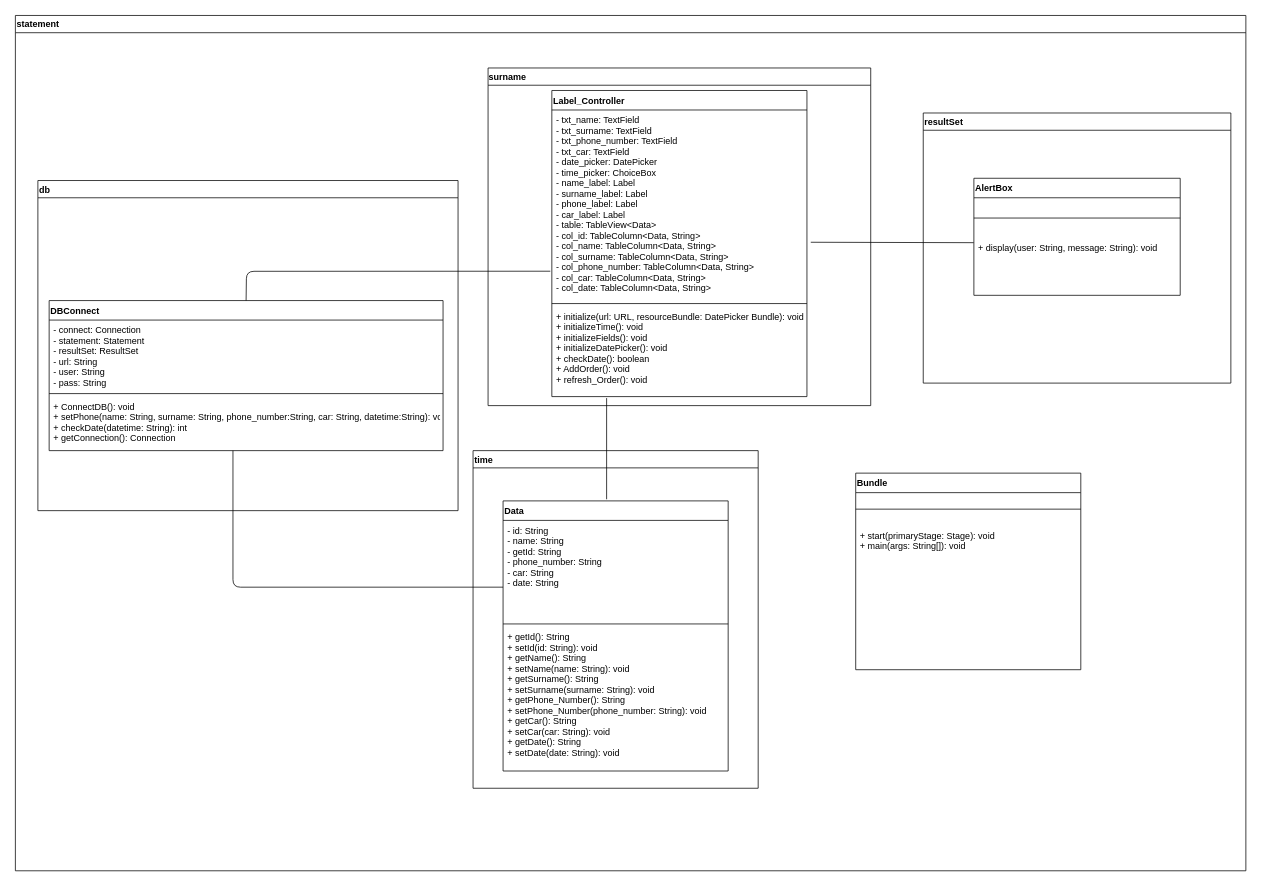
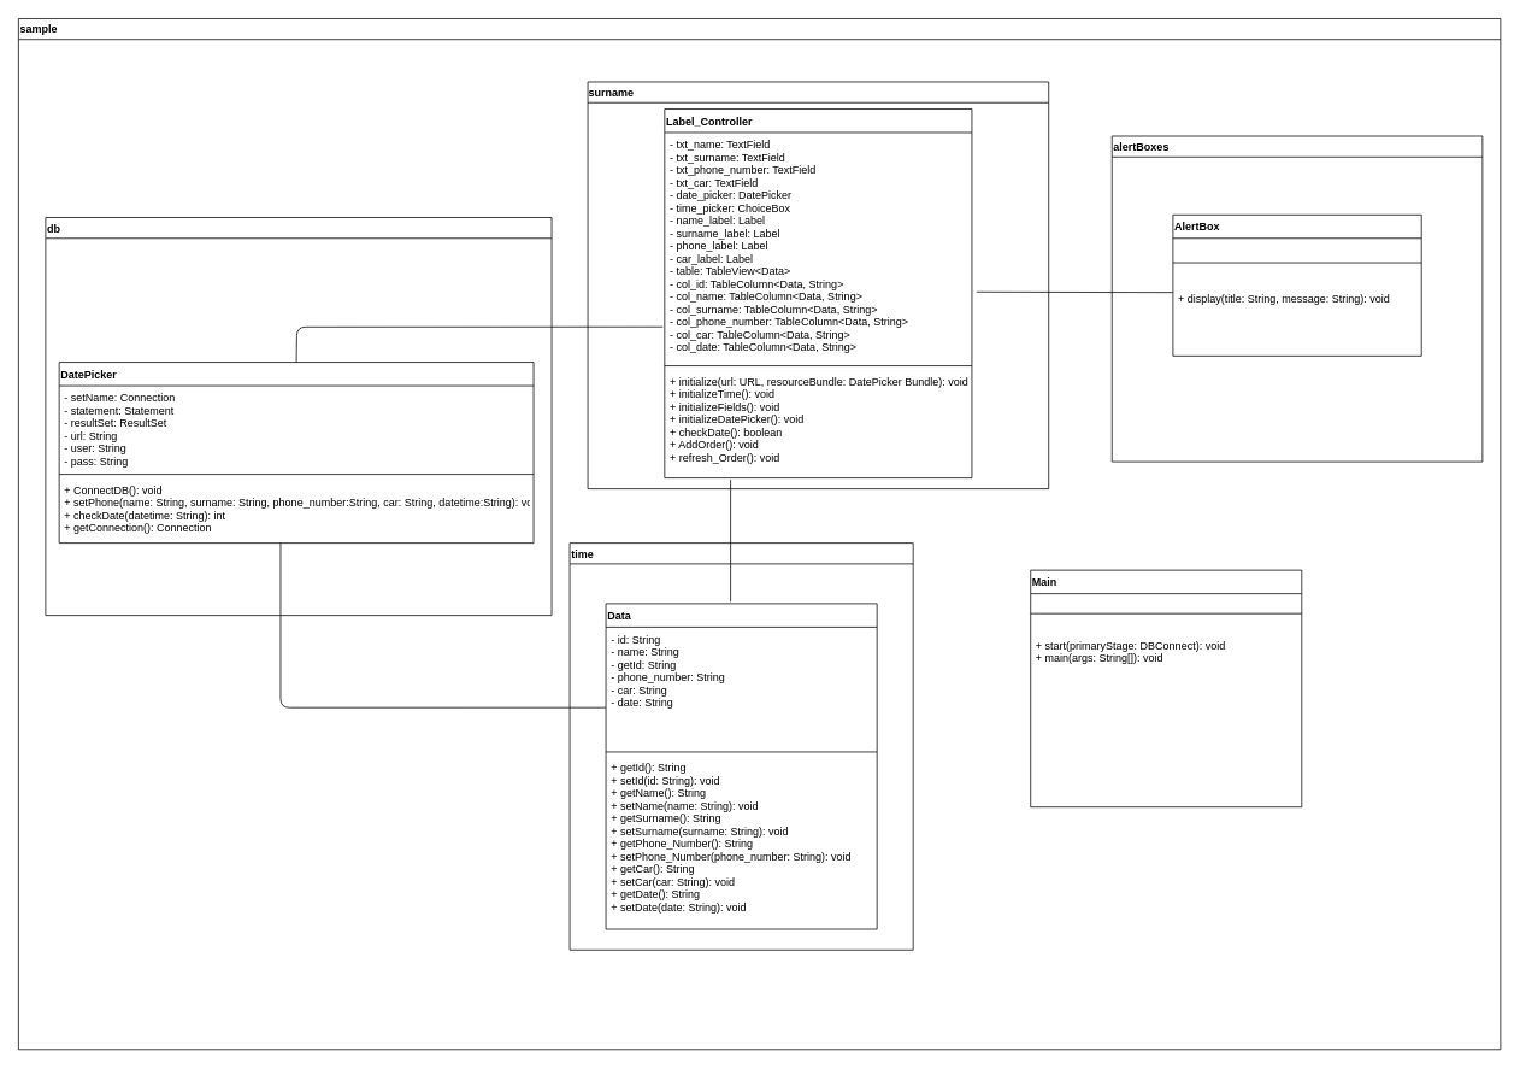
  <mxCell id="0" value="" />
  <mxCell id="1" parent="0" />
  <mxCell id="2" value="surname" style="swimlane;spacingLeft=-1;align=left;" parent="1" vertex="1"><mxGeometry x="650" y="90" width="510" height="450" as="geometry" /></mxCell>
  <mxCell id="3" value="Label_Controller" style="swimlane;fontStyle=1;align=left;verticalAlign=top;childLayout=stackLayout;horizontal=1;startSize=26;horizontalStack=0;resizeParent=1;resizeParentMax=0;resizeLast=0;collapsible=1;marginBottom=0;" parent="2" vertex="1"><mxGeometry x="85" y="30" width="340" height="408" as="geometry" /></mxCell>
  <mxCell id="4" value="- txt_name: TextField&#10;- txt_surname: TextField&#10;- txt_phone_number: TextField&#10;- txt_car: TextField&#10;- date_picker: DatePicker&#10;- time_picker: ChoiceBox&#10;- name_label: Label&#10;- surname_label: Label&#10;- phone_label: Label&#10;- car_label: Label&#10;- table: TableView&lt;Data&gt;&#10;- col_id: TableColumn&lt;Data, String&gt;&#10;- col_name: TableColumn&lt;Data, String&gt;&#10;- col_surname: TableColumn&lt;Data, String&gt;&#10;- col_phone_number: TableColumn&lt;Data, String&gt;&#10;- col_car: TableColumn&lt;Data, String&gt;&#10;- col_date: TableColumn&lt;Data, String&gt;&#10;" style="text;strokeColor=none;fillColor=none;align=left;verticalAlign=top;spacingLeft=4;spacingRight=4;overflow=hidden;rotatable=0;points=[[0,0.5],[1,0.5]];portConstraint=eastwest;" parent="3" vertex="1"><mxGeometry y="26" width="340" height="254" as="geometry" /></mxCell>
  <mxCell id="5" value="" style="line;strokeWidth=1;fillColor=none;align=left;verticalAlign=middle;spacingTop=-1;spacingLeft=3;spacingRight=3;rotatable=0;labelPosition=right;points=[];portConstraint=eastwest;" parent="3" vertex="1"><mxGeometry y="280" width="340" height="8" as="geometry" /></mxCell>
  <mxCell id="6" value="+ initialize(url: URL, resourceBundle: DatePicker Bundle): void&#10;+ initializeTime(): void&#10;+ initializeFields(): void&#10;+ initializeDatePicker(): void&#10;+ checkDate(): boolean&#10;+ AddOrder(): void&#10;+ refresh_Order(): void" style="text;strokeColor=none;fillColor=none;align=left;verticalAlign=top;spacingLeft=4;spacingRight=4;overflow=hidden;rotatable=0;points=[[0,0.5],[1,0.5]];portConstraint=eastwest;" parent="3" vertex="1"><mxGeometry y="288" width="340" height="120" as="geometry" /></mxCell>
  <mxCell id="7" value="time" style="swimlane;align=left;" parent="1" vertex="1"><mxGeometry x="630" y="600" width="380" height="450" as="geometry" /></mxCell>
  <mxCell id="8" value="Data" style="swimlane;fontStyle=1;align=left;verticalAlign=top;childLayout=stackLayout;horizontal=1;startSize=26;horizontalStack=0;resizeParent=1;resizeParentMax=0;resizeLast=0;collapsible=1;marginBottom=0;" parent="7" vertex="1"><mxGeometry x="40" y="67" width="300" height="360" as="geometry" /></mxCell>
  <mxCell id="9" value="- id: String  &#10;- name: String&#10;- getId: String&#10;- phone_number: String&#10;- car: String&#10;- date: String" style="text;strokeColor=none;fillColor=none;align=left;verticalAlign=top;spacingLeft=4;spacingRight=4;overflow=hidden;rotatable=0;points=[[0,0.5],[1,0.5]];portConstraint=eastwest;" parent="8" vertex="1"><mxGeometry y="26" width="300" height="134" as="geometry" /></mxCell>
  <mxCell id="10" value="" style="line;strokeWidth=1;fillColor=none;align=left;verticalAlign=middle;spacingTop=-1;spacingLeft=3;spacingRight=3;rotatable=0;labelPosition=right;points=[];portConstraint=eastwest;" parent="8" vertex="1"><mxGeometry y="160" width="300" height="8" as="geometry" /></mxCell>
  <mxCell id="11" value="+ getId(): String&#10;+ setId(id: String): void&#10;+ getName(): String&#10;+ setName(name: String): void&#10;+ getSurname(): String&#10;+ setSurname(surname: String): void&#10;+ getPhone_Number(): String&#10;+ setPhone_Number(phone_number: String): void&#10;+ getCar(): String&#10;+ setCar(car: String): void&#10;+ getDate(): String&#10;+ setDate(date: String): void&#10;&#10;" style="text;strokeColor=none;fillColor=none;align=left;verticalAlign=top;spacingLeft=4;spacingRight=4;overflow=hidden;rotatable=0;points=[[0,0.5],[1,0.5]];portConstraint=eastwest;" parent="8" vertex="1"><mxGeometry y="168" width="300" height="192" as="geometry" /></mxCell>
  <mxCell id="12" value="db" style="swimlane;align=left;" parent="1" vertex="1"><mxGeometry x="50" y="240" width="560" height="440" as="geometry" /></mxCell>
- <mxCell id="13" value="DBConnect" style="swimlane;fontStyle=1;align=left;verticalAlign=top;childLayout=stackLayout;horizontal=1;startSize=26;horizontalStack=0;resizeParent=1;resizeParentMax=0;resizeLast=0;collapsible=1;marginBottom=0;" parent="12" vertex="1"><mxGeometry x="15" y="160" width="525" height="200" as="geometry" /></mxCell>
- <mxCell id="14" value="- connect: Connection&#10;- statement: Statement&#10;- resultSet: ResultSet&#10;- url: String&#10;- user: String&#10;- pass: String" style="text;strokeColor=none;fillColor=none;align=left;verticalAlign=top;spacingLeft=4;spacingRight=4;overflow=hidden;rotatable=0;points=[[0,0.5],[1,0.5]];portConstraint=eastwest;" parent="13" vertex="1"><mxGeometry y="26" width="525" height="94" as="geometry" /></mxCell>
+ <mxCell id="13" value="DatePicker" style="swimlane;fontStyle=1;align=left;verticalAlign=top;childLayout=stackLayout;horizontal=1;startSize=26;horizontalStack=0;resizeParent=1;resizeParentMax=0;resizeLast=0;collapsible=1;marginBottom=0;" parent="12" vertex="1"><mxGeometry x="15" y="160" width="525" height="200" as="geometry" /></mxCell>
+ <mxCell id="14" value="- setName: Connection&#10;- statement: Statement&#10;- resultSet: ResultSet&#10;- url: String&#10;- user: String&#10;- pass: String" style="text;strokeColor=none;fillColor=none;align=left;verticalAlign=top;spacingLeft=4;spacingRight=4;overflow=hidden;rotatable=0;points=[[0,0.5],[1,0.5]];portConstraint=eastwest;" parent="13" vertex="1"><mxGeometry y="26" width="525" height="94" as="geometry" /></mxCell>
  <mxCell id="15" value="" style="line;strokeWidth=1;fillColor=none;align=left;verticalAlign=middle;spacingTop=-1;spacingLeft=3;spacingRight=3;rotatable=0;labelPosition=right;points=[];portConstraint=eastwest;" parent="13" vertex="1"><mxGeometry y="120" width="525" height="8" as="geometry" /></mxCell>
  <mxCell id="16" value="+ ConnectDB(): void&#10;+ setPhone(name: String, surname: String, phone_number:String, car: String, datetime:String): void &#10;+ checkDate(datetime: String): int&#10;+ getConnection(): Connection" style="text;strokeColor=none;fillColor=none;align=left;verticalAlign=top;spacingLeft=4;spacingRight=4;overflow=hidden;rotatable=0;points=[[0,0.5],[1,0.5]];portConstraint=eastwest;" parent="13" vertex="1"><mxGeometry y="128" width="525" height="72" as="geometry" /></mxCell>
  <mxCell id="17" value="" style="endArrow=none;html=1;entryX=0;entryY=0.664;entryDx=0;entryDy=0;entryPerimeter=0;" parent="1" target="9" edge="1"><mxGeometry width="50" height="50" relative="1" as="geometry"><mxPoint x="310" y="600" as="sourcePoint" /><mxPoint x="490" y="390" as="targetPoint" /><Array as="points"><mxPoint x="310" y="782" /></Array></mxGeometry></mxCell>
  <mxCell id="18" value="" style="endArrow=none;html=1;entryX=-0.006;entryY=0.846;entryDx=0;entryDy=0;exitX=0.5;exitY=0;exitDx=0;exitDy=0;entryPerimeter=0;" parent="1" source="13" target="4" edge="1"><mxGeometry width="50" height="50" relative="1" as="geometry"><mxPoint x="600" y="410" as="sourcePoint" /><mxPoint x="650" y="360" as="targetPoint" /><Array as="points"><mxPoint x="328" y="361" /></Array></mxGeometry></mxCell>
  <mxCell id="19" value="" style="endArrow=none;html=1;exitX=0.46;exitY=-0.006;exitDx=0;exitDy=0;exitPerimeter=0;" edge="1" parent="1" source="8"><mxGeometry width="50" height="50" relative="1" as="geometry"><mxPoint x="820" y="390" as="sourcePoint" /><mxPoint x="808" y="530" as="targetPoint" /></mxGeometry></mxCell>
- <mxCell id="20" value="resultSet" style="swimlane;align=left;" vertex="1" parent="1"><mxGeometry x="1230" y="150" width="410" height="360" as="geometry" /></mxCell>
+ <mxCell id="20" value="alertBoxes" style="swimlane;align=left;" vertex="1" parent="1"><mxGeometry x="1230" y="150" width="410" height="360" as="geometry" /></mxCell>
  <mxCell id="21" value="AlertBox" style="swimlane;fontStyle=1;align=left;verticalAlign=top;childLayout=stackLayout;horizontal=1;startSize=26;horizontalStack=0;resizeParent=1;resizeParentMax=0;resizeLast=0;collapsible=1;marginBottom=0;" vertex="1" parent="20"><mxGeometry x="67.5" y="87" width="275" height="156" as="geometry" /></mxCell>
  <mxCell id="22" value="" style="line;strokeWidth=1;fillColor=none;align=left;verticalAlign=middle;spacingTop=-1;spacingLeft=3;spacingRight=3;rotatable=0;labelPosition=right;points=[];portConstraint=eastwest;" vertex="1" parent="21"><mxGeometry y="26" width="275" height="54" as="geometry" /></mxCell>
- <mxCell id="23" value="+ display(user: String, message: String): void" style="text;strokeColor=none;fillColor=none;align=left;verticalAlign=top;spacingLeft=4;spacingRight=4;overflow=hidden;rotatable=0;points=[[0,0.5],[1,0.5]];portConstraint=eastwest;" vertex="1" parent="21"><mxGeometry y="80" width="275" height="76" as="geometry" /></mxCell>
+ <mxCell id="23" value="+ display(title: String, message: String): void" style="text;strokeColor=none;fillColor=none;align=left;verticalAlign=top;spacingLeft=4;spacingRight=4;overflow=hidden;rotatable=0;points=[[0,0.5],[1,0.5]];portConstraint=eastwest;" vertex="1" parent="21"><mxGeometry y="80" width="275" height="76" as="geometry" /></mxCell>
  <mxCell id="24" value="" style="endArrow=none;html=1;entryX=-0.001;entryY=0.077;entryDx=0;entryDy=0;entryPerimeter=0;exitX=1.015;exitY=0.694;exitDx=0;exitDy=0;exitPerimeter=0;" edge="1" parent="1" source="4" target="23"><mxGeometry width="50" height="50" relative="1" as="geometry"><mxPoint x="1075" y="213" as="sourcePoint" /><mxPoint x="1170" y="320" as="targetPoint" /></mxGeometry></mxCell>
- <mxCell id="25" value="Bundle" style="swimlane;fontStyle=1;align=left;verticalAlign=top;childLayout=stackLayout;horizontal=1;startSize=26;horizontalStack=0;resizeParent=1;resizeParentMax=0;resizeLast=0;collapsible=1;marginBottom=0;" vertex="1" parent="1"><mxGeometry x="1140" y="630" width="300" height="262" as="geometry" /></mxCell>
+ <mxCell id="25" value="Main" style="swimlane;fontStyle=1;align=left;verticalAlign=top;childLayout=stackLayout;horizontal=1;startSize=26;horizontalStack=0;resizeParent=1;resizeParentMax=0;resizeLast=0;collapsible=1;marginBottom=0;" vertex="1" parent="1"><mxGeometry x="1140" y="630" width="300" height="262" as="geometry" /></mxCell>
  <mxCell id="26" value="" style="line;strokeWidth=1;fillColor=none;align=left;verticalAlign=middle;spacingTop=-1;spacingLeft=3;spacingRight=3;rotatable=0;labelPosition=right;points=[];portConstraint=eastwest;" vertex="1" parent="25"><mxGeometry y="26" width="300" height="44" as="geometry" /></mxCell>
- <mxCell id="27" value="+ start(primaryStage: Stage): void&#10;+ main(args: String[]): void" style="text;strokeColor=none;fillColor=none;align=left;verticalAlign=top;spacingLeft=4;spacingRight=4;overflow=hidden;rotatable=0;points=[[0,0.5],[1,0.5]];portConstraint=eastwest;" vertex="1" parent="25"><mxGeometry y="70" width="300" height="192" as="geometry" /></mxCell>
- <mxCell id="28" value="statement" style="swimlane;align=left;" vertex="1" parent="1"><mxGeometry x="20" y="20" width="1640" height="1140" as="geometry" /></mxCell>
+ <mxCell id="27" value="+ start(primaryStage: DBConnect): void&#10;+ main(args: String[]): void" style="text;strokeColor=none;fillColor=none;align=left;verticalAlign=top;spacingLeft=4;spacingRight=4;overflow=hidden;rotatable=0;points=[[0,0.5],[1,0.5]];portConstraint=eastwest;" vertex="1" parent="25"><mxGeometry y="70" width="300" height="192" as="geometry" /></mxCell>
+ <mxCell id="28" value="sample" style="swimlane;align=left;" vertex="1" parent="1"><mxGeometry x="20" y="20" width="1640" height="1140" as="geometry" /></mxCell>
